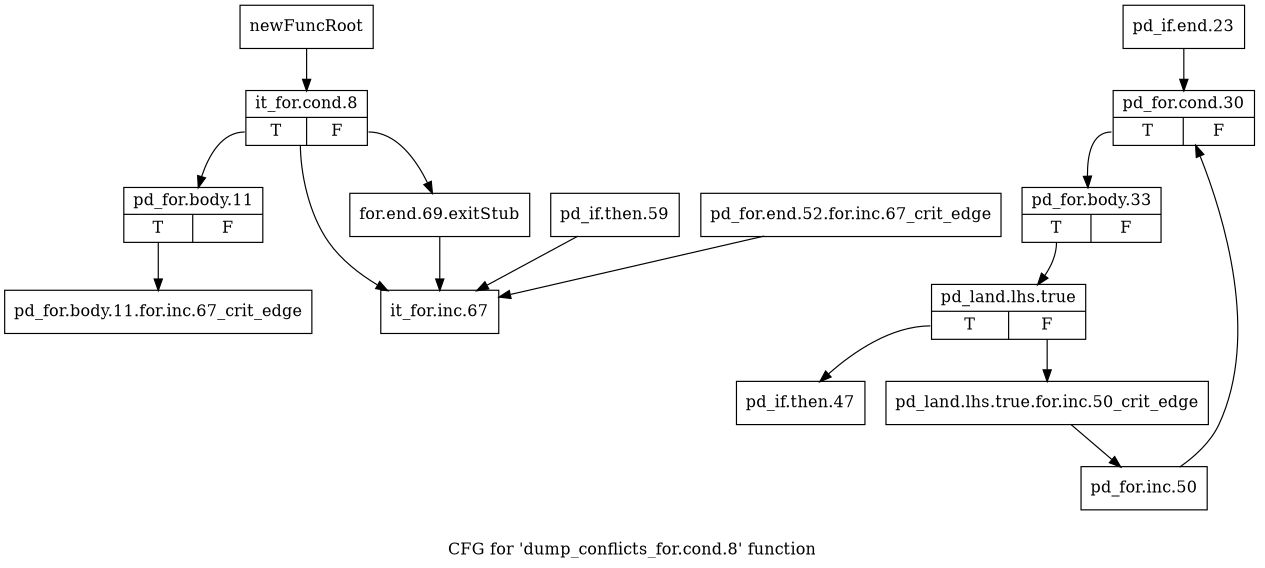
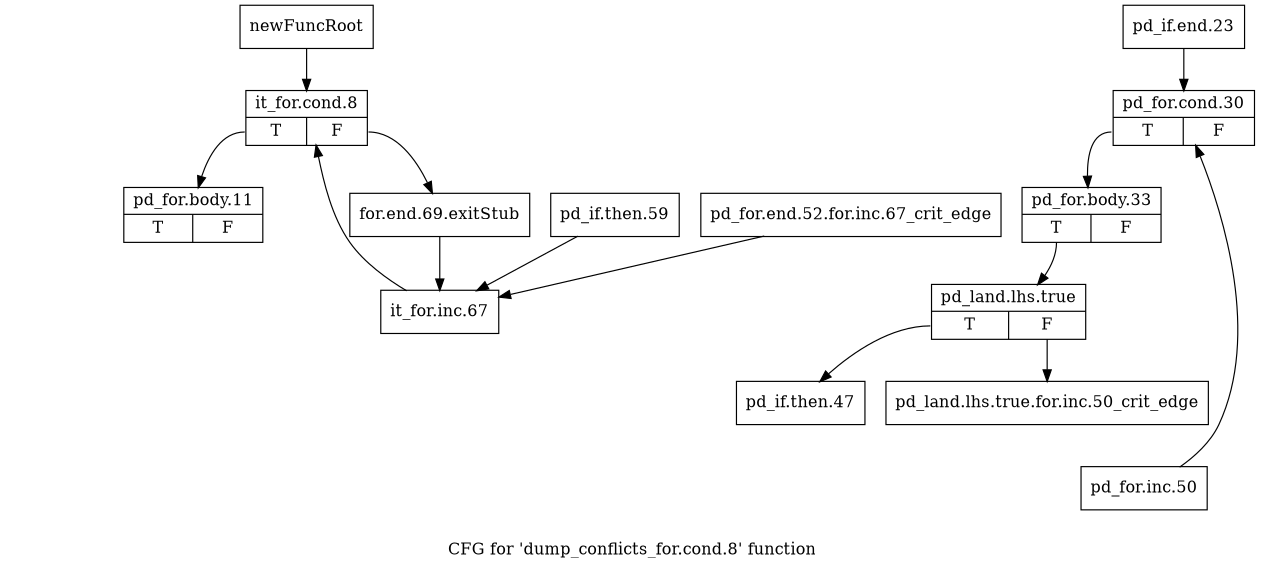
  digraph {
    label="CFG for 'dump_conflicts_for.cond.8' function"
    node [shape=record]
    n1 [label="{newFuncRoot}"]
    n2 [label="{it_for.cond.8|{<s0>T|<s1>F}}"]
    n3 [label="{for.end.69.exitStub}"]
    n4 [label="{pd_for.body.11|{<s0>T|<s1>F}}"]
    n5 [label="{it_for.inc.67}"]
-   n6 [label="{pd_for.body.11.for.inc.67_crit_edge}"]
    n7 [label="{pd_if.end.23}"]
    n8 [label="{pd_for.cond.30|{<s0>T|<s1>F}}"]
    n9 [label="{pd_for.body.33|{<s0>T|<s1>F}}"]
    n10 [label="{pd_land.lhs.true|{<s0>T|<s1>F}}"]
    n11 [label="{pd_if.then.47}"]
    n12 [label="{pd_land.lhs.true.for.inc.50_crit_edge}"]
    n13 [label="{pd_if.then.59}"]
    n14 [label="{pd_for.end.52.for.inc.67_crit_edge}"]
    n15 [label="{pd_for.inc.50}"]
    n1 -> n2
    n2 -> n3 [tailport=s1]
    n2 -> n4 [tailport=s0]
    n3 -> n5
-   n4 -> n6 [tailport=s0]
-   n2 -> n5
+   n5 -> n2
    n7 -> n8
    n8 -> n9 [tailport=s0]
    n9 -> n10 [tailport=s0]
    n10 -> n11 [tailport=s0]
    n10 -> n12 [tailport=s1]
-   n12 -> n15
    n13 -> n5
    n14 -> n5
    n15 -> n8
  }
